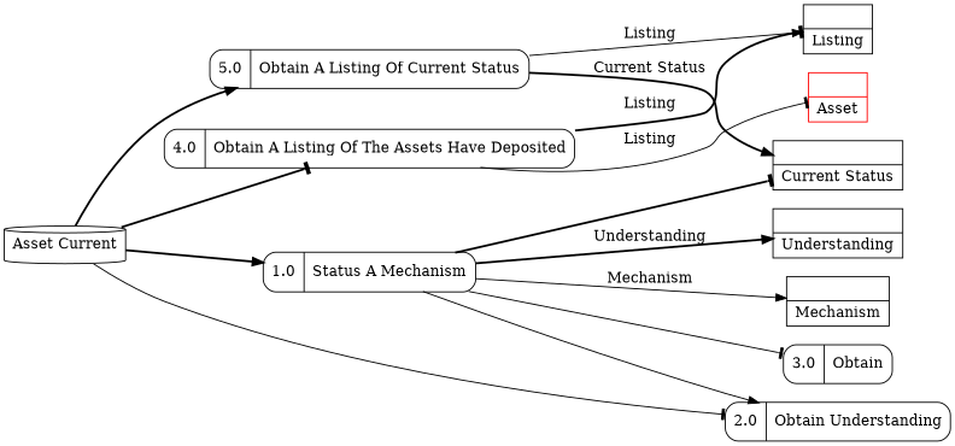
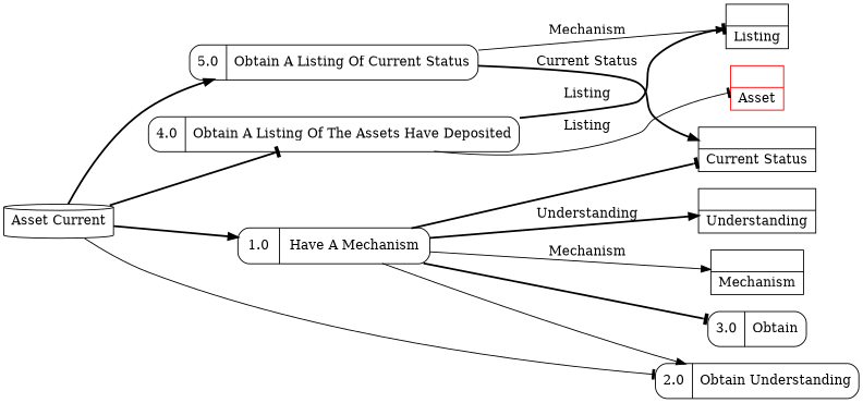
  digraph {
    rankdir=LR
    node [shape=record]
    edge [arrowhead=normal style=bold]
    n1 [label="<f0>  |<f1> Mechanism "]
    n2 [label="<f0>  |<f1> Current Status "]
    n3 [label="<f0>  |<f1> Listing "]
    n4 [label="<f0>  |<f1> Understanding "]
    n5 [color=red label="<f0>  |<f1> Asset "]
    n6 [label="Asset Current" shape=cylinder]
-   n7 [label="{<f0> 1.0|<f1> Status A Mechanism }" shape=Mrecord]
+   n7 [label="{<f0> 1.0|<f1> Have A Mechanism }" shape=Mrecord]
    n8 [label="{<f0> 2.0|<f1> Obtain Understanding }" shape=Mrecord]
    n9 [label="{<f0> 4.0|<f1> Obtain A Listing Of The Assets Have Deposited }" shape=Mrecord]
    n10 [label="{<f0> 5.0|<f1> Obtain A Listing Of Current Status }" shape=Mrecord]
    n11 [label="{<f0> 3.0|<f1> Obtain }" shape=Mrecord]
    n6 -> n7
    n6 -> n8 [arrowhead=tee style=solid]
    n6 -> n9 [arrowhead=tee]
    n6 -> n10
    n7 -> n1 [label=Mechanism style=solid]
    n7 -> n2 [arrowhead=tee]
    n7 -> n4 [label=Understanding]
    n7 -> n8 [style=solid]
-   n7 -> n11 [arrowhead=tee style=solid]
+   n7 -> n11 [arrowhead=tee]
    n9 -> n3 [arrowhead=tee label=Listing]
    n9 -> n5 [arrowhead=tee label=Listing style=solid]
    n10 -> n2 [label="Current Status"]
-   n10 -> n3 [label=Listing style=solid]
+   n10 -> n3 [label=Mechanism style=solid]
  }
